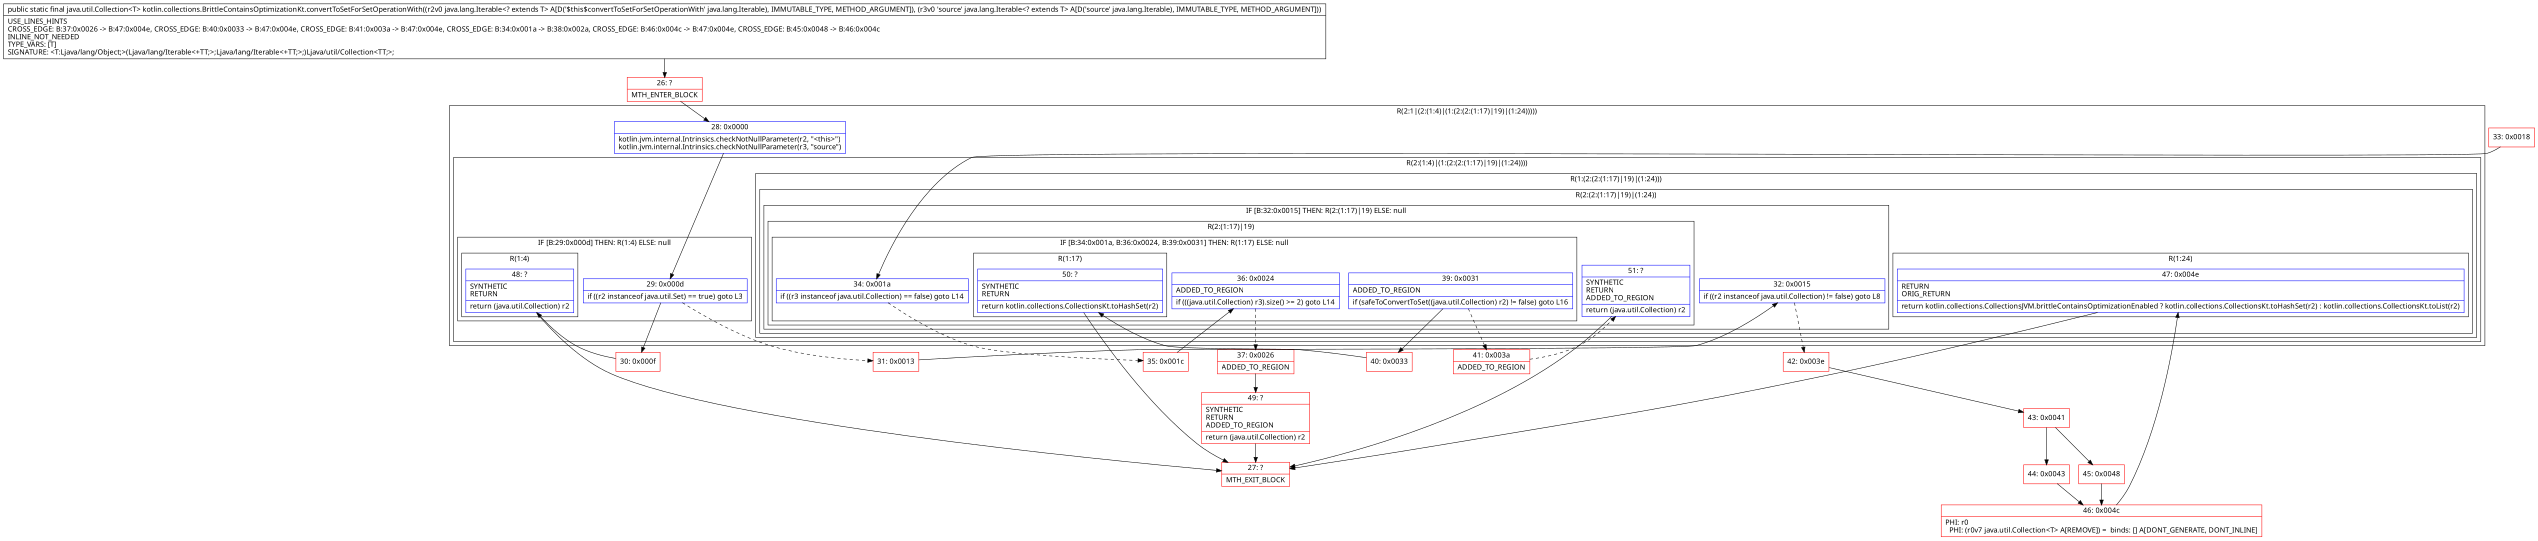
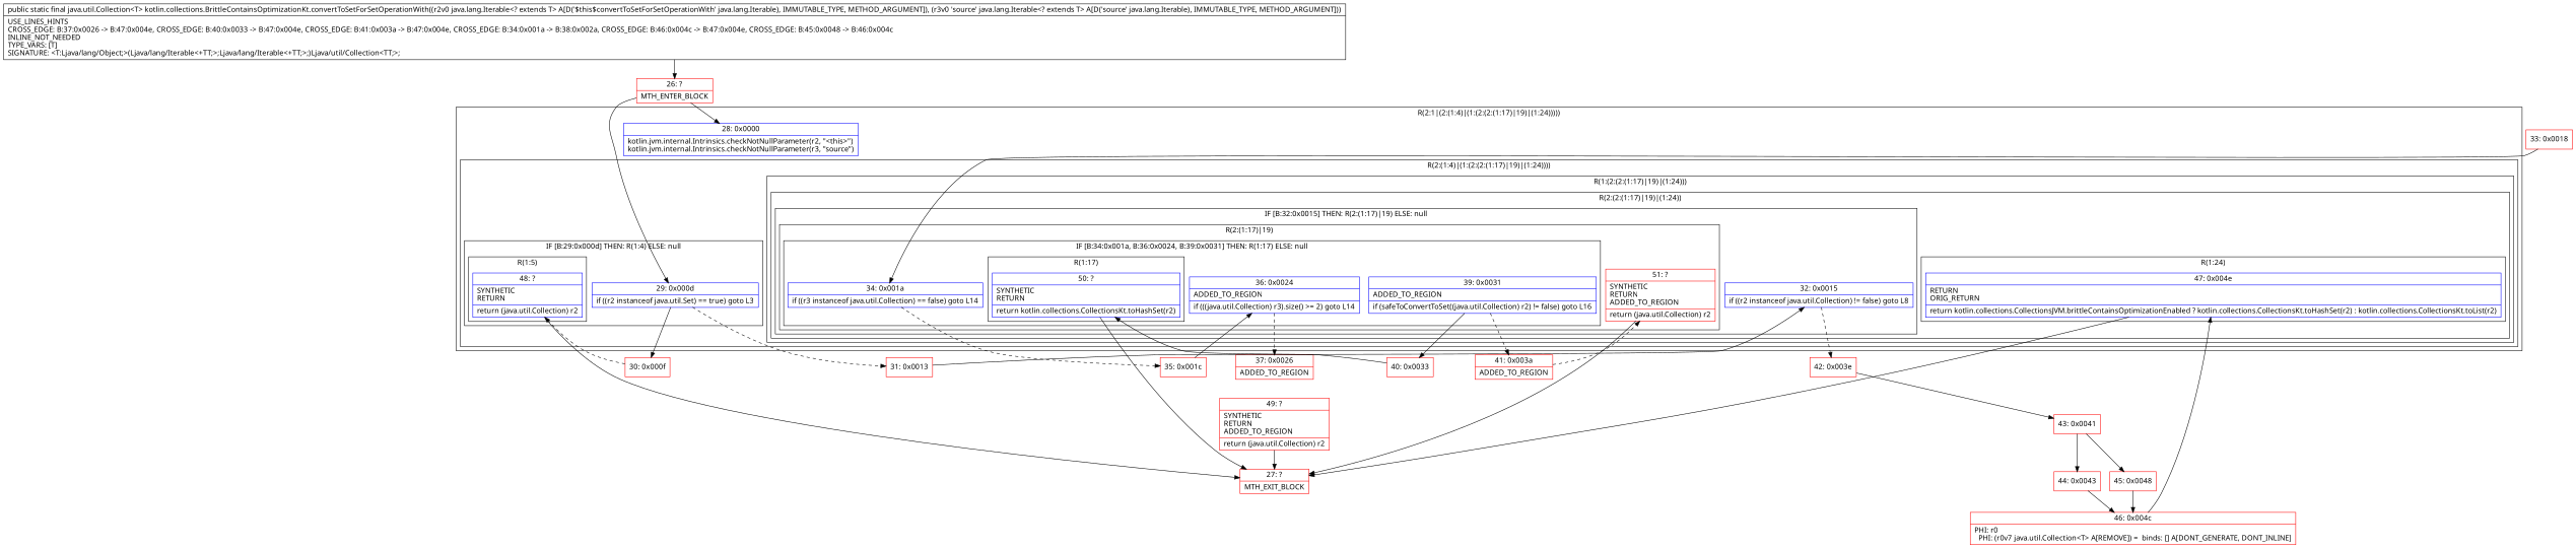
  digraph {
    fontname="Noto Sans"
    node [color=red fontname="Noto Sans" shape=record]
    edge [fontname="Noto Sans"]
    n1 [color=blue label="{48\:\ ?|SYNTHETIC\lRETURN\l|return (java.util.Collection) r2\l}"]
    n2 [color=blue label="{29\:\ 0x000d|if ((r2 instanceof java.util.Set) == true) goto L3\l}"]
    n3 [color=blue label="{50\:\ ?|SYNTHETIC\lRETURN\l|return kotlin.collections.CollectionsKt.toHashSet(r2)\l}"]
    n4 [color=blue label="{34\:\ 0x001a|if ((r3 instanceof java.util.Collection) == false) goto L14\l}"]
    n5 [color=blue label="{36\:\ 0x0024|ADDED_TO_REGION\l|if (((java.util.Collection) r3).size() \>= 2) goto L14\l}"]
    n6 [color=blue label="{39\:\ 0x0031|ADDED_TO_REGION\l|if (safeToConvertToSet((java.util.Collection) r2) != false) goto L16\l}"]
-   n7 [color=blue label="{51\:\ ?|SYNTHETIC\lRETURN\lADDED_TO_REGION\l|return (java.util.Collection) r2\l}"]
+   n7 [label="{51\:\ ?|SYNTHETIC\lRETURN\lADDED_TO_REGION\l|return (java.util.Collection) r2\l}"]
    n8 [color=blue label="{32\:\ 0x0015|if ((r2 instanceof java.util.Collection) != false) goto L8\l}"]
    n9 [color=blue label="{47\:\ 0x004e|RETURN\lORIG_RETURN\l|return kotlin.collections.CollectionsJVM.brittleContainsOptimizationEnabled ? kotlin.collections.CollectionsKt.toHashSet(r2) : kotlin.collections.CollectionsKt.toList(r2)\l}"]
    n10 [color=blue label="{28\:\ 0x0000|kotlin.jvm.internal.Intrinsics.checkNotNullParameter(r2, \"\<this\>\")\lkotlin.jvm.internal.Intrinsics.checkNotNullParameter(r3, \"source\")\l}"]
    n11 [label="{27\:\ ?|MTH_EXIT_BLOCK\l}"]
    n12 [label="{30\:\ 0x000f}"]
    n13 [label="{31\:\ 0x0013}"]
    n14 [label="{35\:\ 0x001c}"]
    n15 [label="{37\:\ 0x0026|ADDED_TO_REGION\l}"]
    n16 [label="{40\:\ 0x0033}"]
    n17 [label="{41\:\ 0x003a|ADDED_TO_REGION\l}"]
    n18 [label="{42\:\ 0x003e}"]
    n19 [label="{33\:\ 0x0018}"]
    n20 [label="{43\:\ 0x0041}"]
    n21 [label="{49\:\ ?|SYNTHETIC\lRETURN\lADDED_TO_REGION\l|return (java.util.Collection) r2\l}"]
    n22 [label="{26\:\ ?|MTH_ENTER_BLOCK\l}"]
    n23 [label="{44\:\ 0x0043}"]
    n24 [label="{45\:\ 0x0048}"]
    n25 [label="{46\:\ 0x004c|PHI: r0 \l  PHI: (r0v7 java.util.Collection\<T\> A[REMOVE]) =  binds: [] A[DONT_GENERATE, DONT_INLINE]\l}"]
    n26 [label="{public static final java.util.Collection\<T\> kotlin.collections.BrittleContainsOptimizationKt.convertToSetForSetOperationWith((r2v0 java.lang.Iterable\<? extends T\> A[D('$this$convertToSetForSetOperationWith' java.lang.Iterable), IMMUTABLE_TYPE, METHOD_ARGUMENT]), (r3v0 'source' java.lang.Iterable\<? extends T\> A[D('source' java.lang.Iterable), IMMUTABLE_TYPE, METHOD_ARGUMENT]))  | USE_LINES_HINTS\lCROSS_EDGE: B:37:0x0026 \-\> B:47:0x004e, CROSS_EDGE: B:40:0x0033 \-\> B:47:0x004e, CROSS_EDGE: B:41:0x003a \-\> B:47:0x004e, CROSS_EDGE: B:34:0x001a \-\> B:38:0x002a, CROSS_EDGE: B:46:0x004c \-\> B:47:0x004e, CROSS_EDGE: B:45:0x0048 \-\> B:46:0x004c\lINLINE_NOT_NEEDED\lTYPE_VARS: [T]\lSIGNATURE: \<T:Ljava\/lang\/Object;\>(Ljava\/lang\/Iterable\<+TT;\>;Ljava\/lang\/Iterable\<+TT;\>;)Ljava\/util\/Collection\<TT;\>;\l}" color=""]
    subgraph cluster_1 {
      label="R(2:1|(2:(1:4)|(1:(2:(2:(1:17)|19)|(1:24)))))"
      n10
      subgraph cluster_2 {
        label="R(2:(1:4)|(1:(2:(2:(1:17)|19)|(1:24))))"
        subgraph cluster_3 {
          label="IF [B:29:0x000d] THEN: R(1:4) ELSE: null"
          n2
          subgraph cluster_4 {
-           label="R(1:4)"
+           label="R(1:5)"
            n1
          }
        }
        subgraph cluster_5 {
          label="R(1:(2:(2:(1:17)|19)|(1:24)))"
          subgraph cluster_6 {
            label="R(2:(2:(1:17)|19)|(1:24))"
            subgraph cluster_7 {
              label="IF [B:32:0x0015] THEN: R(2:(1:17)|19) ELSE: null"
              n8
              subgraph cluster_8 {
                label="R(2:(1:17)|19)"
                n7
                subgraph cluster_9 {
                  label="IF [B:34:0x001a, B:36:0x0024, B:39:0x0031] THEN: R(1:17) ELSE: null"
                  n4
                  n5
                  n6
                  subgraph cluster_10 {
                    label="R(1:17)"
                    n3
                  }
                }
              }
            }
            subgraph cluster_11 {
              label="R(1:24)"
              n9
            }
          }
        }
      }
    }
    n1 -> n11
    n2 -> n12
    n2 -> n13 [style=dashed]
    n3 -> n11
    n4 -> n14 [style=dashed]
    n5 -> n15 [style=dashed]
    n6 -> n16
    n6 -> n17 [style=dashed]
    n7 -> n11
    n8 -> n18 [style=dashed]
    n9 -> n11
-   n10 -> n2
-   n12 -> n1
+   n22 -> n2
+   n12 -> n1 [style=dashed]
    n13 -> n8
    n14 -> n5
-   n15 -> n21
    n16 -> n3
    n17 -> n7 [style=dashed]
    n18 -> n20
    n19 -> n4
    n20 -> n23
    n20 -> n24
    n21 -> n11
    n22 -> n10
    n23 -> n25
    n24 -> n25
    n25 -> n9
    n26 -> n22
  }
